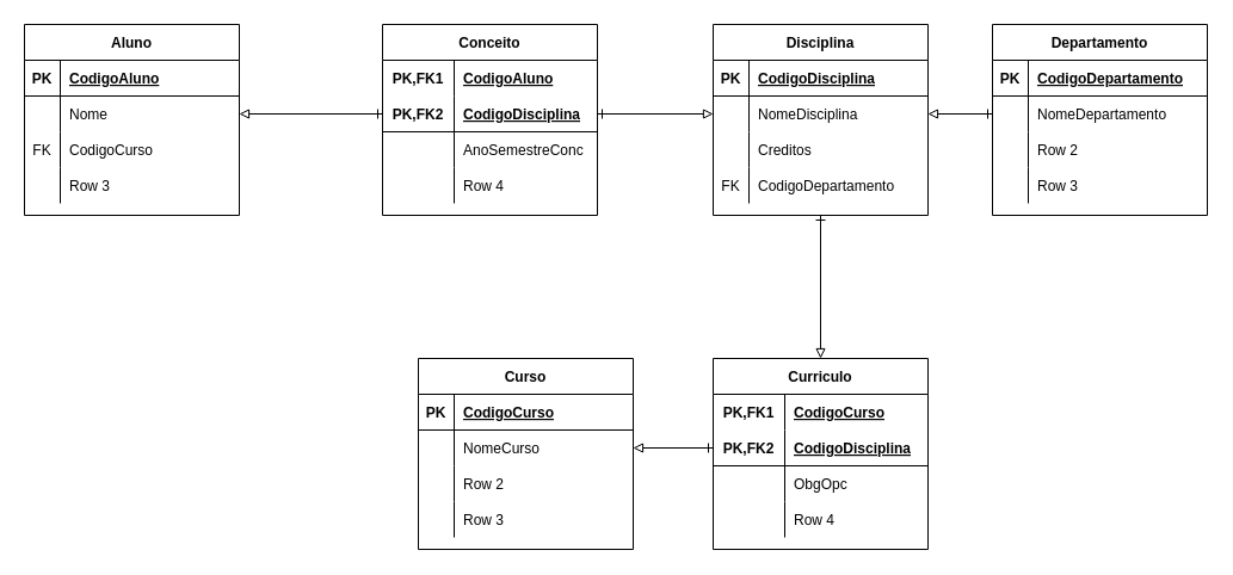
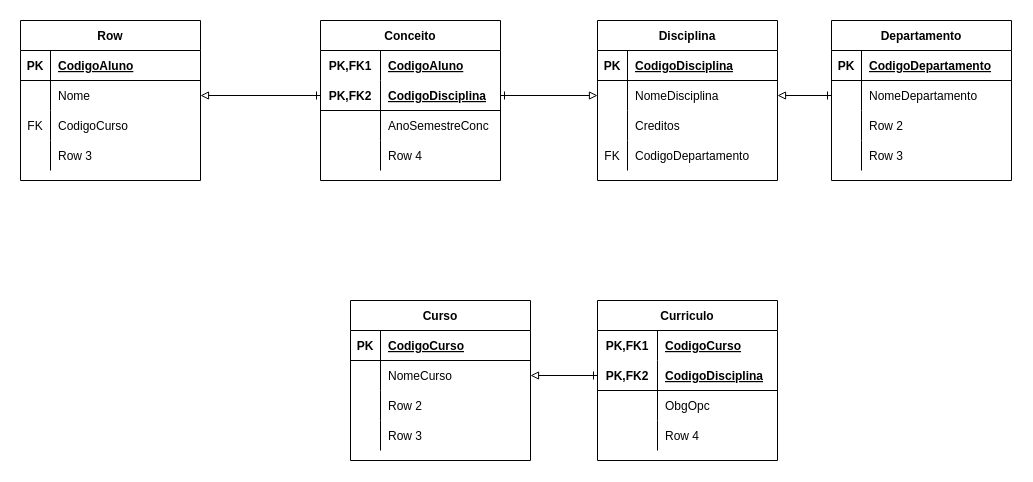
  <mxCell id="0" />
  <mxCell id="1" parent="0" />
- <mxCell id="2" value="Aluno" style="shape=table;startSize=30;container=1;collapsible=1;childLayout=tableLayout;fixedRows=1;rowLines=0;fontStyle=1;align=center;resizeLast=1;fillColor=none;" vertex="1" parent="1"><mxGeometry x="20" y="20" width="180" height="160" as="geometry" /></mxCell>
+ <mxCell id="2" value="Row" style="shape=table;startSize=30;container=1;collapsible=1;childLayout=tableLayout;fixedRows=1;rowLines=0;fontStyle=1;align=center;resizeLast=1;fillColor=none;" vertex="1" parent="1"><mxGeometry x="20" y="20" width="180" height="160" as="geometry" /></mxCell>
  <mxCell id="3" value="" style="shape=tableRow;horizontal=0;startSize=0;swimlaneHead=0;swimlaneBody=0;fillColor=none;collapsible=0;dropTarget=0;points=[[0,0.5],[1,0.5]];portConstraint=eastwest;top=0;left=0;right=0;bottom=1;" vertex="1" parent="2"><mxGeometry y="30" width="180" height="30" as="geometry" /></mxCell>
  <mxCell id="4" value="PK" style="shape=partialRectangle;connectable=0;fillColor=none;top=0;left=0;bottom=0;right=0;fontStyle=1;overflow=hidden;" vertex="1" parent="3"><mxGeometry width="30" height="30" as="geometry"><mxRectangle width="30" height="30" as="alternateBounds" /></mxGeometry></mxCell>
  <mxCell id="5" value="CodigoAluno" style="shape=partialRectangle;connectable=0;fillColor=none;top=0;left=0;bottom=0;right=0;align=left;spacingLeft=6;fontStyle=5;overflow=hidden;" vertex="1" parent="3"><mxGeometry x="30" width="150" height="30" as="geometry"><mxRectangle width="150" height="30" as="alternateBounds" /></mxGeometry></mxCell>
  <mxCell id="6" value="" style="shape=tableRow;horizontal=0;startSize=0;swimlaneHead=0;swimlaneBody=0;fillColor=none;collapsible=0;dropTarget=0;points=[[0,0.5],[1,0.5]];portConstraint=eastwest;top=0;left=0;right=0;bottom=0;" vertex="1" parent="2"><mxGeometry y="60" width="180" height="30" as="geometry" /></mxCell>
  <mxCell id="7" value="" style="shape=partialRectangle;connectable=0;fillColor=none;top=0;left=0;bottom=0;right=0;editable=1;overflow=hidden;" vertex="1" parent="6"><mxGeometry width="30" height="30" as="geometry"><mxRectangle width="30" height="30" as="alternateBounds" /></mxGeometry></mxCell>
  <mxCell id="8" value="Nome" style="shape=partialRectangle;connectable=0;fillColor=none;top=0;left=0;bottom=0;right=0;align=left;spacingLeft=6;overflow=hidden;" vertex="1" parent="6"><mxGeometry x="30" width="150" height="30" as="geometry"><mxRectangle width="150" height="30" as="alternateBounds" /></mxGeometry></mxCell>
  <mxCell id="9" value="" style="shape=tableRow;horizontal=0;startSize=0;swimlaneHead=0;swimlaneBody=0;fillColor=none;collapsible=0;dropTarget=0;points=[[0,0.5],[1,0.5]];portConstraint=eastwest;top=0;left=0;right=0;bottom=0;" vertex="1" parent="2"><mxGeometry y="90" width="180" height="30" as="geometry" /></mxCell>
  <mxCell id="10" value="FK" style="shape=partialRectangle;connectable=0;fillColor=none;top=0;left=0;bottom=0;right=0;editable=1;overflow=hidden;" vertex="1" parent="9"><mxGeometry width="30" height="30" as="geometry"><mxRectangle width="30" height="30" as="alternateBounds" /></mxGeometry></mxCell>
  <mxCell id="11" value="CodigoCurso" style="shape=partialRectangle;connectable=0;fillColor=none;top=0;left=0;bottom=0;right=0;align=left;spacingLeft=6;overflow=hidden;" vertex="1" parent="9"><mxGeometry x="30" width="150" height="30" as="geometry"><mxRectangle width="150" height="30" as="alternateBounds" /></mxGeometry></mxCell>
  <mxCell id="12" value="" style="shape=tableRow;horizontal=0;startSize=0;swimlaneHead=0;swimlaneBody=0;fillColor=none;collapsible=0;dropTarget=0;points=[[0,0.5],[1,0.5]];portConstraint=eastwest;top=0;left=0;right=0;bottom=0;" vertex="1" parent="2"><mxGeometry y="120" width="180" height="30" as="geometry" /></mxCell>
  <mxCell id="13" value="" style="shape=partialRectangle;connectable=0;fillColor=none;top=0;left=0;bottom=0;right=0;editable=1;overflow=hidden;" vertex="1" parent="12"><mxGeometry width="30" height="30" as="geometry"><mxRectangle width="30" height="30" as="alternateBounds" /></mxGeometry></mxCell>
  <mxCell id="14" value="Row 3" style="shape=partialRectangle;connectable=0;fillColor=none;top=0;left=0;bottom=0;right=0;align=left;spacingLeft=6;overflow=hidden;" vertex="1" parent="12"><mxGeometry x="30" width="150" height="30" as="geometry"><mxRectangle width="150" height="30" as="alternateBounds" /></mxGeometry></mxCell>
  <mxCell id="15" value="Curso" style="shape=table;startSize=30;container=1;collapsible=1;childLayout=tableLayout;fixedRows=1;rowLines=0;fontStyle=1;align=center;resizeLast=1;fillColor=none;" vertex="1" parent="1"><mxGeometry x="350" y="300" width="180" height="160" as="geometry" /></mxCell>
  <mxCell id="16" value="" style="shape=tableRow;horizontal=0;startSize=0;swimlaneHead=0;swimlaneBody=0;fillColor=none;collapsible=0;dropTarget=0;points=[[0,0.5],[1,0.5]];portConstraint=eastwest;top=0;left=0;right=0;bottom=1;" vertex="1" parent="15"><mxGeometry y="30" width="180" height="30" as="geometry" /></mxCell>
  <mxCell id="17" value="PK" style="shape=partialRectangle;connectable=0;fillColor=none;top=0;left=0;bottom=0;right=0;fontStyle=1;overflow=hidden;" vertex="1" parent="16"><mxGeometry width="30" height="30" as="geometry"><mxRectangle width="30" height="30" as="alternateBounds" /></mxGeometry></mxCell>
  <mxCell id="18" value="CodigoCurso" style="shape=partialRectangle;connectable=0;fillColor=none;top=0;left=0;bottom=0;right=0;align=left;spacingLeft=6;fontStyle=5;overflow=hidden;" vertex="1" parent="16"><mxGeometry x="30" width="150" height="30" as="geometry"><mxRectangle width="150" height="30" as="alternateBounds" /></mxGeometry></mxCell>
  <mxCell id="19" value="" style="shape=tableRow;horizontal=0;startSize=0;swimlaneHead=0;swimlaneBody=0;fillColor=none;collapsible=0;dropTarget=0;points=[[0,0.5],[1,0.5]];portConstraint=eastwest;top=0;left=0;right=0;bottom=0;" vertex="1" parent="15"><mxGeometry y="60" width="180" height="30" as="geometry" /></mxCell>
  <mxCell id="20" value="" style="shape=partialRectangle;connectable=0;fillColor=none;top=0;left=0;bottom=0;right=0;editable=1;overflow=hidden;" vertex="1" parent="19"><mxGeometry width="30" height="30" as="geometry"><mxRectangle width="30" height="30" as="alternateBounds" /></mxGeometry></mxCell>
  <mxCell id="21" value="NomeCurso" style="shape=partialRectangle;connectable=0;fillColor=none;top=0;left=0;bottom=0;right=0;align=left;spacingLeft=6;overflow=hidden;" vertex="1" parent="19"><mxGeometry x="30" width="150" height="30" as="geometry"><mxRectangle width="150" height="30" as="alternateBounds" /></mxGeometry></mxCell>
  <mxCell id="22" value="" style="shape=tableRow;horizontal=0;startSize=0;swimlaneHead=0;swimlaneBody=0;fillColor=none;collapsible=0;dropTarget=0;points=[[0,0.5],[1,0.5]];portConstraint=eastwest;top=0;left=0;right=0;bottom=0;" vertex="1" parent="15"><mxGeometry y="90" width="180" height="30" as="geometry" /></mxCell>
  <mxCell id="23" value="" style="shape=partialRectangle;connectable=0;fillColor=none;top=0;left=0;bottom=0;right=0;editable=1;overflow=hidden;" vertex="1" parent="22"><mxGeometry width="30" height="30" as="geometry"><mxRectangle width="30" height="30" as="alternateBounds" /></mxGeometry></mxCell>
  <mxCell id="24" value="Row 2" style="shape=partialRectangle;connectable=0;fillColor=none;top=0;left=0;bottom=0;right=0;align=left;spacingLeft=6;overflow=hidden;" vertex="1" parent="22"><mxGeometry x="30" width="150" height="30" as="geometry"><mxRectangle width="150" height="30" as="alternateBounds" /></mxGeometry></mxCell>
  <mxCell id="25" value="" style="shape=tableRow;horizontal=0;startSize=0;swimlaneHead=0;swimlaneBody=0;fillColor=none;collapsible=0;dropTarget=0;points=[[0,0.5],[1,0.5]];portConstraint=eastwest;top=0;left=0;right=0;bottom=0;" vertex="1" parent="15"><mxGeometry y="120" width="180" height="30" as="geometry" /></mxCell>
  <mxCell id="26" value="" style="shape=partialRectangle;connectable=0;fillColor=none;top=0;left=0;bottom=0;right=0;editable=1;overflow=hidden;" vertex="1" parent="25"><mxGeometry width="30" height="30" as="geometry"><mxRectangle width="30" height="30" as="alternateBounds" /></mxGeometry></mxCell>
  <mxCell id="27" value="Row 3" style="shape=partialRectangle;connectable=0;fillColor=none;top=0;left=0;bottom=0;right=0;align=left;spacingLeft=6;overflow=hidden;" vertex="1" parent="25"><mxGeometry x="30" width="150" height="30" as="geometry"><mxRectangle width="150" height="30" as="alternateBounds" /></mxGeometry></mxCell>
  <mxCell id="28" value="Disciplina" style="shape=table;startSize=30;container=1;collapsible=1;childLayout=tableLayout;fixedRows=1;rowLines=0;fontStyle=1;align=center;resizeLast=1;fillColor=none;" vertex="1" parent="1"><mxGeometry x="597" y="20" width="180" height="160" as="geometry" /></mxCell>
  <mxCell id="29" value="" style="shape=tableRow;horizontal=0;startSize=0;swimlaneHead=0;swimlaneBody=0;fillColor=none;collapsible=0;dropTarget=0;points=[[0,0.5],[1,0.5]];portConstraint=eastwest;top=0;left=0;right=0;bottom=1;" vertex="1" parent="28"><mxGeometry y="30" width="180" height="30" as="geometry" /></mxCell>
  <mxCell id="30" value="PK" style="shape=partialRectangle;connectable=0;fillColor=none;top=0;left=0;bottom=0;right=0;fontStyle=1;overflow=hidden;" vertex="1" parent="29"><mxGeometry width="30" height="30" as="geometry"><mxRectangle width="30" height="30" as="alternateBounds" /></mxGeometry></mxCell>
  <mxCell id="31" value="CodigoDisciplina" style="shape=partialRectangle;connectable=0;fillColor=none;top=0;left=0;bottom=0;right=0;align=left;spacingLeft=6;fontStyle=5;overflow=hidden;" vertex="1" parent="29"><mxGeometry x="30" width="150" height="30" as="geometry"><mxRectangle width="150" height="30" as="alternateBounds" /></mxGeometry></mxCell>
  <mxCell id="32" value="" style="shape=tableRow;horizontal=0;startSize=0;swimlaneHead=0;swimlaneBody=0;fillColor=none;collapsible=0;dropTarget=0;points=[[0,0.5],[1,0.5]];portConstraint=eastwest;top=0;left=0;right=0;bottom=0;" vertex="1" parent="28"><mxGeometry y="60" width="180" height="30" as="geometry" /></mxCell>
  <mxCell id="33" value="" style="shape=partialRectangle;connectable=0;fillColor=none;top=0;left=0;bottom=0;right=0;editable=1;overflow=hidden;" vertex="1" parent="32"><mxGeometry width="30" height="30" as="geometry"><mxRectangle width="30" height="30" as="alternateBounds" /></mxGeometry></mxCell>
  <mxCell id="34" value="NomeDisciplina" style="shape=partialRectangle;connectable=0;fillColor=none;top=0;left=0;bottom=0;right=0;align=left;spacingLeft=6;overflow=hidden;" vertex="1" parent="32"><mxGeometry x="30" width="150" height="30" as="geometry"><mxRectangle width="150" height="30" as="alternateBounds" /></mxGeometry></mxCell>
  <mxCell id="35" value="" style="shape=tableRow;horizontal=0;startSize=0;swimlaneHead=0;swimlaneBody=0;fillColor=none;collapsible=0;dropTarget=0;points=[[0,0.5],[1,0.5]];portConstraint=eastwest;top=0;left=0;right=0;bottom=0;" vertex="1" parent="28"><mxGeometry y="90" width="180" height="30" as="geometry" /></mxCell>
  <mxCell id="36" value="" style="shape=partialRectangle;connectable=0;fillColor=none;top=0;left=0;bottom=0;right=0;editable=1;overflow=hidden;" vertex="1" parent="35"><mxGeometry width="30" height="30" as="geometry"><mxRectangle width="30" height="30" as="alternateBounds" /></mxGeometry></mxCell>
  <mxCell id="37" value="Creditos" style="shape=partialRectangle;connectable=0;fillColor=none;top=0;left=0;bottom=0;right=0;align=left;spacingLeft=6;overflow=hidden;" vertex="1" parent="35"><mxGeometry x="30" width="150" height="30" as="geometry"><mxRectangle width="150" height="30" as="alternateBounds" /></mxGeometry></mxCell>
  <mxCell id="38" value="" style="shape=tableRow;horizontal=0;startSize=0;swimlaneHead=0;swimlaneBody=0;fillColor=none;collapsible=0;dropTarget=0;points=[[0,0.5],[1,0.5]];portConstraint=eastwest;top=0;left=0;right=0;bottom=0;" vertex="1" parent="28"><mxGeometry y="120" width="180" height="30" as="geometry" /></mxCell>
  <mxCell id="39" value="FK" style="shape=partialRectangle;connectable=0;fillColor=none;top=0;left=0;bottom=0;right=0;editable=1;overflow=hidden;" vertex="1" parent="38"><mxGeometry width="30" height="30" as="geometry"><mxRectangle width="30" height="30" as="alternateBounds" /></mxGeometry></mxCell>
  <mxCell id="40" value="CodigoDepartamento" style="shape=partialRectangle;connectable=0;fillColor=none;top=0;left=0;bottom=0;right=0;align=left;spacingLeft=6;overflow=hidden;" vertex="1" parent="38"><mxGeometry x="30" width="150" height="30" as="geometry"><mxRectangle width="150" height="30" as="alternateBounds" /></mxGeometry></mxCell>
- <mxCell id="41" style="edgeStyle=orthogonalEdgeStyle;rounded=0;orthogonalLoop=1;jettySize=auto;html=1;exitX=0.5;exitY=0;exitDx=0;exitDy=0;entryX=0.5;entryY=1;entryDx=0;entryDy=0;startArrow=block;startFill=0;endArrow=ERone;endFill=0;" edge="1" parent="1" source="42" target="28"><mxGeometry relative="1" as="geometry" /></mxCell>
  <mxCell id="42" value="Curriculo" style="shape=table;startSize=30;container=1;collapsible=1;childLayout=tableLayout;fixedRows=1;rowLines=0;fontStyle=1;align=center;resizeLast=1;fillColor=none;" vertex="1" parent="1"><mxGeometry x="597" y="300" width="180" height="160" as="geometry" /></mxCell>
  <mxCell id="43" value="" style="shape=tableRow;horizontal=0;startSize=0;swimlaneHead=0;swimlaneBody=0;fillColor=none;collapsible=0;dropTarget=0;points=[[0,0.5],[1,0.5]];portConstraint=eastwest;top=0;left=0;right=0;bottom=0;" vertex="1" parent="42"><mxGeometry y="30" width="180" height="30" as="geometry" /></mxCell>
  <mxCell id="44" value="PK,FK1" style="shape=partialRectangle;connectable=0;fillColor=none;top=0;left=0;bottom=0;right=0;fontStyle=1;overflow=hidden;" vertex="1" parent="43"><mxGeometry width="60" height="30" as="geometry"><mxRectangle width="60" height="30" as="alternateBounds" /></mxGeometry></mxCell>
  <mxCell id="45" value="CodigoCurso" style="shape=partialRectangle;connectable=0;fillColor=none;top=0;left=0;bottom=0;right=0;align=left;spacingLeft=6;fontStyle=5;overflow=hidden;" vertex="1" parent="43"><mxGeometry x="60" width="120" height="30" as="geometry"><mxRectangle width="120" height="30" as="alternateBounds" /></mxGeometry></mxCell>
  <mxCell id="46" value="" style="shape=tableRow;horizontal=0;startSize=0;swimlaneHead=0;swimlaneBody=0;fillColor=none;collapsible=0;dropTarget=0;points=[[0,0.5],[1,0.5]];portConstraint=eastwest;top=0;left=0;right=0;bottom=1;" vertex="1" parent="42"><mxGeometry y="60" width="180" height="30" as="geometry" /></mxCell>
  <mxCell id="47" value="PK,FK2" style="shape=partialRectangle;connectable=0;fillColor=none;top=0;left=0;bottom=0;right=0;fontStyle=1;overflow=hidden;" vertex="1" parent="46"><mxGeometry width="60" height="30" as="geometry"><mxRectangle width="60" height="30" as="alternateBounds" /></mxGeometry></mxCell>
  <mxCell id="48" value="CodigoDisciplina" style="shape=partialRectangle;connectable=0;fillColor=none;top=0;left=0;bottom=0;right=0;align=left;spacingLeft=6;fontStyle=5;overflow=hidden;" vertex="1" parent="46"><mxGeometry x="60" width="120" height="30" as="geometry"><mxRectangle width="120" height="30" as="alternateBounds" /></mxGeometry></mxCell>
  <mxCell id="49" value="" style="shape=tableRow;horizontal=0;startSize=0;swimlaneHead=0;swimlaneBody=0;fillColor=none;collapsible=0;dropTarget=0;points=[[0,0.5],[1,0.5]];portConstraint=eastwest;top=0;left=0;right=0;bottom=0;" vertex="1" parent="42"><mxGeometry y="90" width="180" height="30" as="geometry" /></mxCell>
  <mxCell id="50" value="" style="shape=partialRectangle;connectable=0;fillColor=none;top=0;left=0;bottom=0;right=0;editable=1;overflow=hidden;" vertex="1" parent="49"><mxGeometry width="60" height="30" as="geometry"><mxRectangle width="60" height="30" as="alternateBounds" /></mxGeometry></mxCell>
  <mxCell id="51" value="ObgOpc" style="shape=partialRectangle;connectable=0;fillColor=none;top=0;left=0;bottom=0;right=0;align=left;spacingLeft=6;overflow=hidden;" vertex="1" parent="49"><mxGeometry x="60" width="120" height="30" as="geometry"><mxRectangle width="120" height="30" as="alternateBounds" /></mxGeometry></mxCell>
  <mxCell id="52" value="" style="shape=tableRow;horizontal=0;startSize=0;swimlaneHead=0;swimlaneBody=0;fillColor=none;collapsible=0;dropTarget=0;points=[[0,0.5],[1,0.5]];portConstraint=eastwest;top=0;left=0;right=0;bottom=0;" vertex="1" parent="42"><mxGeometry y="120" width="180" height="30" as="geometry" /></mxCell>
  <mxCell id="53" value="" style="shape=partialRectangle;connectable=0;fillColor=none;top=0;left=0;bottom=0;right=0;editable=1;overflow=hidden;" vertex="1" parent="52"><mxGeometry width="60" height="30" as="geometry"><mxRectangle width="60" height="30" as="alternateBounds" /></mxGeometry></mxCell>
  <mxCell id="54" value="Row 4" style="shape=partialRectangle;connectable=0;fillColor=none;top=0;left=0;bottom=0;right=0;align=left;spacingLeft=6;overflow=hidden;" vertex="1" parent="52"><mxGeometry x="60" width="120" height="30" as="geometry"><mxRectangle width="120" height="30" as="alternateBounds" /></mxGeometry></mxCell>
  <mxCell id="55" value="Conceito" style="shape=table;startSize=30;container=1;collapsible=1;childLayout=tableLayout;fixedRows=1;rowLines=0;fontStyle=1;align=center;resizeLast=1;fillColor=none;" vertex="1" parent="1"><mxGeometry x="320" y="20" width="180" height="160" as="geometry" /></mxCell>
  <mxCell id="56" value="" style="shape=tableRow;horizontal=0;startSize=0;swimlaneHead=0;swimlaneBody=0;fillColor=none;collapsible=0;dropTarget=0;points=[[0,0.5],[1,0.5]];portConstraint=eastwest;top=0;left=0;right=0;bottom=0;" vertex="1" parent="55"><mxGeometry y="30" width="180" height="30" as="geometry" /></mxCell>
  <mxCell id="57" value="PK,FK1" style="shape=partialRectangle;connectable=0;fillColor=none;top=0;left=0;bottom=0;right=0;fontStyle=1;overflow=hidden;" vertex="1" parent="56"><mxGeometry width="60" height="30" as="geometry"><mxRectangle width="60" height="30" as="alternateBounds" /></mxGeometry></mxCell>
  <mxCell id="58" value="CodigoAluno" style="shape=partialRectangle;connectable=0;fillColor=none;top=0;left=0;bottom=0;right=0;align=left;spacingLeft=6;fontStyle=5;overflow=hidden;" vertex="1" parent="56"><mxGeometry x="60" width="120" height="30" as="geometry"><mxRectangle width="120" height="30" as="alternateBounds" /></mxGeometry></mxCell>
  <mxCell id="59" value="" style="shape=tableRow;horizontal=0;startSize=0;swimlaneHead=0;swimlaneBody=0;fillColor=none;collapsible=0;dropTarget=0;points=[[0,0.5],[1,0.5]];portConstraint=eastwest;top=0;left=0;right=0;bottom=1;" vertex="1" parent="55"><mxGeometry y="60" width="180" height="30" as="geometry" /></mxCell>
  <mxCell id="60" value="PK,FK2" style="shape=partialRectangle;connectable=0;fillColor=none;top=0;left=0;bottom=0;right=0;fontStyle=1;overflow=hidden;" vertex="1" parent="59"><mxGeometry width="60" height="30" as="geometry"><mxRectangle width="60" height="30" as="alternateBounds" /></mxGeometry></mxCell>
  <mxCell id="61" value="CodigoDisciplina" style="shape=partialRectangle;connectable=0;fillColor=none;top=0;left=0;bottom=0;right=0;align=left;spacingLeft=6;fontStyle=5;overflow=hidden;" vertex="1" parent="59"><mxGeometry x="60" width="120" height="30" as="geometry"><mxRectangle width="120" height="30" as="alternateBounds" /></mxGeometry></mxCell>
  <mxCell id="62" value="" style="shape=tableRow;horizontal=0;startSize=0;swimlaneHead=0;swimlaneBody=0;fillColor=none;collapsible=0;dropTarget=0;points=[[0,0.5],[1,0.5]];portConstraint=eastwest;top=0;left=0;right=0;bottom=0;" vertex="1" parent="55"><mxGeometry y="90" width="180" height="30" as="geometry" /></mxCell>
  <mxCell id="63" value="" style="shape=partialRectangle;connectable=0;fillColor=none;top=0;left=0;bottom=0;right=0;editable=1;overflow=hidden;" vertex="1" parent="62"><mxGeometry width="60" height="30" as="geometry"><mxRectangle width="60" height="30" as="alternateBounds" /></mxGeometry></mxCell>
  <mxCell id="64" value="AnoSemestreConc" style="shape=partialRectangle;connectable=0;fillColor=none;top=0;left=0;bottom=0;right=0;align=left;spacingLeft=6;overflow=hidden;" vertex="1" parent="62"><mxGeometry x="60" width="120" height="30" as="geometry"><mxRectangle width="120" height="30" as="alternateBounds" /></mxGeometry></mxCell>
  <mxCell id="65" value="" style="shape=tableRow;horizontal=0;startSize=0;swimlaneHead=0;swimlaneBody=0;fillColor=none;collapsible=0;dropTarget=0;points=[[0,0.5],[1,0.5]];portConstraint=eastwest;top=0;left=0;right=0;bottom=0;" vertex="1" parent="55"><mxGeometry y="120" width="180" height="30" as="geometry" /></mxCell>
  <mxCell id="66" value="" style="shape=partialRectangle;connectable=0;fillColor=none;top=0;left=0;bottom=0;right=0;editable=1;overflow=hidden;" vertex="1" parent="65"><mxGeometry width="60" height="30" as="geometry"><mxRectangle width="60" height="30" as="alternateBounds" /></mxGeometry></mxCell>
  <mxCell id="67" value="Row 4" style="shape=partialRectangle;connectable=0;fillColor=none;top=0;left=0;bottom=0;right=0;align=left;spacingLeft=6;overflow=hidden;" vertex="1" parent="65"><mxGeometry x="60" width="120" height="30" as="geometry"><mxRectangle width="120" height="30" as="alternateBounds" /></mxGeometry></mxCell>
  <mxCell id="68" value="Departamento" style="shape=table;startSize=30;container=1;collapsible=1;childLayout=tableLayout;fixedRows=1;rowLines=0;fontStyle=1;align=center;resizeLast=1;fillColor=none;" vertex="1" parent="1"><mxGeometry x="831" y="20" width="180" height="160" as="geometry" /></mxCell>
  <mxCell id="69" value="" style="shape=tableRow;horizontal=0;startSize=0;swimlaneHead=0;swimlaneBody=0;fillColor=none;collapsible=0;dropTarget=0;points=[[0,0.5],[1,0.5]];portConstraint=eastwest;top=0;left=0;right=0;bottom=1;" vertex="1" parent="68"><mxGeometry y="30" width="180" height="30" as="geometry" /></mxCell>
  <mxCell id="70" value="PK" style="shape=partialRectangle;connectable=0;fillColor=none;top=0;left=0;bottom=0;right=0;fontStyle=1;overflow=hidden;" vertex="1" parent="69"><mxGeometry width="30" height="30" as="geometry"><mxRectangle width="30" height="30" as="alternateBounds" /></mxGeometry></mxCell>
  <mxCell id="71" value="CodigoDepartamento" style="shape=partialRectangle;connectable=0;fillColor=none;top=0;left=0;bottom=0;right=0;align=left;spacingLeft=6;fontStyle=5;overflow=hidden;" vertex="1" parent="69"><mxGeometry x="30" width="150" height="30" as="geometry"><mxRectangle width="150" height="30" as="alternateBounds" /></mxGeometry></mxCell>
  <mxCell id="72" value="" style="shape=tableRow;horizontal=0;startSize=0;swimlaneHead=0;swimlaneBody=0;fillColor=none;collapsible=0;dropTarget=0;points=[[0,0.5],[1,0.5]];portConstraint=eastwest;top=0;left=0;right=0;bottom=0;" vertex="1" parent="68"><mxGeometry y="60" width="180" height="30" as="geometry" /></mxCell>
  <mxCell id="73" value="" style="shape=partialRectangle;connectable=0;fillColor=none;top=0;left=0;bottom=0;right=0;editable=1;overflow=hidden;" vertex="1" parent="72"><mxGeometry width="30" height="30" as="geometry"><mxRectangle width="30" height="30" as="alternateBounds" /></mxGeometry></mxCell>
  <mxCell id="74" value="NomeDepartamento" style="shape=partialRectangle;connectable=0;fillColor=none;top=0;left=0;bottom=0;right=0;align=left;spacingLeft=6;overflow=hidden;" vertex="1" parent="72"><mxGeometry x="30" width="150" height="30" as="geometry"><mxRectangle width="150" height="30" as="alternateBounds" /></mxGeometry></mxCell>
  <mxCell id="75" value="" style="shape=tableRow;horizontal=0;startSize=0;swimlaneHead=0;swimlaneBody=0;fillColor=none;collapsible=0;dropTarget=0;points=[[0,0.5],[1,0.5]];portConstraint=eastwest;top=0;left=0;right=0;bottom=0;" vertex="1" parent="68"><mxGeometry y="90" width="180" height="30" as="geometry" /></mxCell>
  <mxCell id="76" value="" style="shape=partialRectangle;connectable=0;fillColor=none;top=0;left=0;bottom=0;right=0;editable=1;overflow=hidden;" vertex="1" parent="75"><mxGeometry width="30" height="30" as="geometry"><mxRectangle width="30" height="30" as="alternateBounds" /></mxGeometry></mxCell>
  <mxCell id="77" value="Row 2" style="shape=partialRectangle;connectable=0;fillColor=none;top=0;left=0;bottom=0;right=0;align=left;spacingLeft=6;overflow=hidden;" vertex="1" parent="75"><mxGeometry x="30" width="150" height="30" as="geometry"><mxRectangle width="150" height="30" as="alternateBounds" /></mxGeometry></mxCell>
  <mxCell id="78" value="" style="shape=tableRow;horizontal=0;startSize=0;swimlaneHead=0;swimlaneBody=0;fillColor=none;collapsible=0;dropTarget=0;points=[[0,0.5],[1,0.5]];portConstraint=eastwest;top=0;left=0;right=0;bottom=0;" vertex="1" parent="68"><mxGeometry y="120" width="180" height="30" as="geometry" /></mxCell>
  <mxCell id="79" value="" style="shape=partialRectangle;connectable=0;fillColor=none;top=0;left=0;bottom=0;right=0;editable=1;overflow=hidden;" vertex="1" parent="78"><mxGeometry width="30" height="30" as="geometry"><mxRectangle width="30" height="30" as="alternateBounds" /></mxGeometry></mxCell>
  <mxCell id="80" value="Row 3" style="shape=partialRectangle;connectable=0;fillColor=none;top=0;left=0;bottom=0;right=0;align=left;spacingLeft=6;overflow=hidden;" vertex="1" parent="78"><mxGeometry x="30" width="150" height="30" as="geometry"><mxRectangle width="150" height="30" as="alternateBounds" /></mxGeometry></mxCell>
  <mxCell id="81" style="edgeStyle=orthogonalEdgeStyle;rounded=0;orthogonalLoop=1;jettySize=auto;html=1;exitX=1;exitY=0.5;exitDx=0;exitDy=0;entryX=0;entryY=0.5;entryDx=0;entryDy=0;startArrow=block;startFill=0;endArrow=ERone;endFill=0;" edge="1" parent="1" source="6" target="59"><mxGeometry relative="1" as="geometry" /></mxCell>
  <mxCell id="82" style="edgeStyle=orthogonalEdgeStyle;rounded=0;orthogonalLoop=1;jettySize=auto;html=1;exitX=0;exitY=0.5;exitDx=0;exitDy=0;entryX=1;entryY=0.5;entryDx=0;entryDy=0;startArrow=block;startFill=0;endArrow=ERone;endFill=0;" edge="1" parent="1" source="32" target="59"><mxGeometry relative="1" as="geometry" /></mxCell>
  <mxCell id="83" style="edgeStyle=orthogonalEdgeStyle;rounded=0;orthogonalLoop=1;jettySize=auto;html=1;exitX=1;exitY=0.5;exitDx=0;exitDy=0;entryX=0;entryY=0.5;entryDx=0;entryDy=0;startArrow=block;startFill=0;endArrow=ERone;endFill=0;" edge="1" parent="1" source="19" target="46"><mxGeometry relative="1" as="geometry" /></mxCell>
  <mxCell id="84" style="edgeStyle=orthogonalEdgeStyle;rounded=0;orthogonalLoop=1;jettySize=auto;html=1;exitX=1;exitY=0.5;exitDx=0;exitDy=0;entryX=0;entryY=0.5;entryDx=0;entryDy=0;startArrow=block;startFill=0;endArrow=ERone;endFill=0;" edge="1" parent="1" source="32" target="72"><mxGeometry relative="1" as="geometry" /></mxCell>
